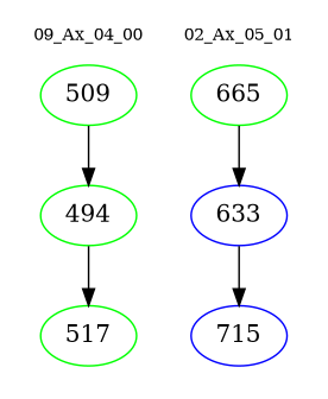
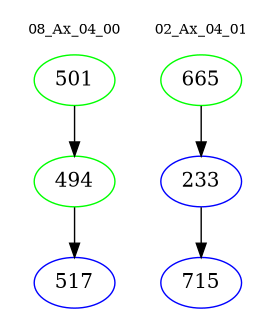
  digraph {
    node [color=green]
    edge [color=black]
-   n1 [label=509]
+   n1 [label=501]
    n2 [label=494]
-   n3 [label=517]
+   n3 [color=blue label=517]
    n4 [label=665]
-   n5 [color=blue label=633]
+   n5 [color=blue label=233]
    n6 [color=blue label=715]
    subgraph cluster_1 {
      color=white
      fontsize=10
-     label="09_Ax_04_00"
+     label="08_Ax_04_00"
      n1
      n2
      n3
    }
    subgraph cluster_2 {
      color=white
      fontsize=10
-     label="02_Ax_05_01"
+     label="02_Ax_04_01"
      n4
      n5
      n6
    }
    n1 -> n2
    n2 -> n3
    n4 -> n5
    n5 -> n6
  }
